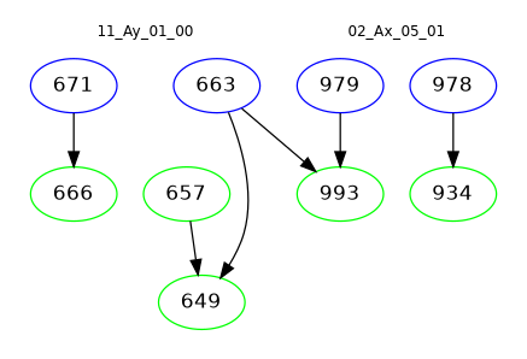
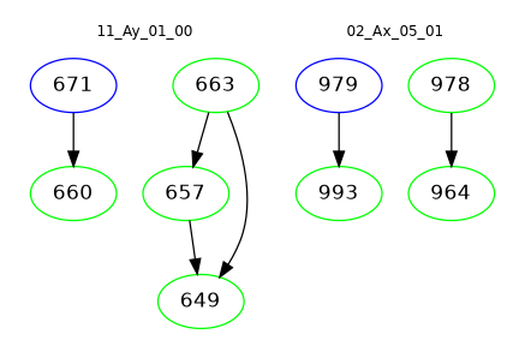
  digraph {
    fontname="DejaVu Sans"
    node [color=green fontname="DejaVu Sans"]
    edge [color=black fontname="DejaVu Sans"]
-   n1 [color=blue label=663]
+   n1 [label=663]
    n2 [label=657]
    n3 [color=blue label=671]
    n4 [label=649]
-   n5 [label=666]
-   n6 [color=blue label=978]
-   n7 [label=934]
+   n5 [label=660]
+   n6 [label=978]
+   n7 [label=964]
    n8 [color=blue label=979]
    n9 [label=993]
    subgraph cluster_1 {
      color=white
      fontsize=10
      label="11_Ay_01_00"
      n1
      n2
      n3
      n4
      n5
    }
    subgraph cluster_2 {
      color=white
      fontsize=10
      label="02_Ax_05_01"
      n6
      n7
      n8
      n9
    }
-   n1 -> n9
+   n1 -> n2
    n1 -> n4
    n2 -> n4
    n3 -> n5
    n6 -> n7
    n8 -> n9
  }
